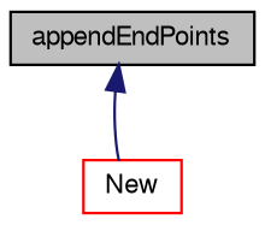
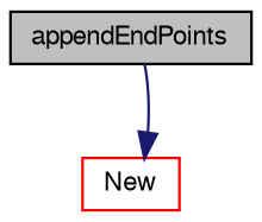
  digraph {
    rankdir=TB
    node [fontname=FreeSans fontsize=10 shape=record]
    n1 [color=black fillcolor=grey75 fontcolor=black height=0.2 label=appendEndPoints style=filled width=0.4]
    n2 [color=red height=0.2 label=New width=0.4]
-   n1 -> n2 [color=midnightblue dir=back fontname=FreeSans fontsize=10 labelfontname=FreeSans labelfontsize=10 style=solid]
+   n2 -> n1 [color=midnightblue dir=back fontname=FreeSans fontsize=10 labelfontname=FreeSans labelfontsize=10 style=solid]
  }
